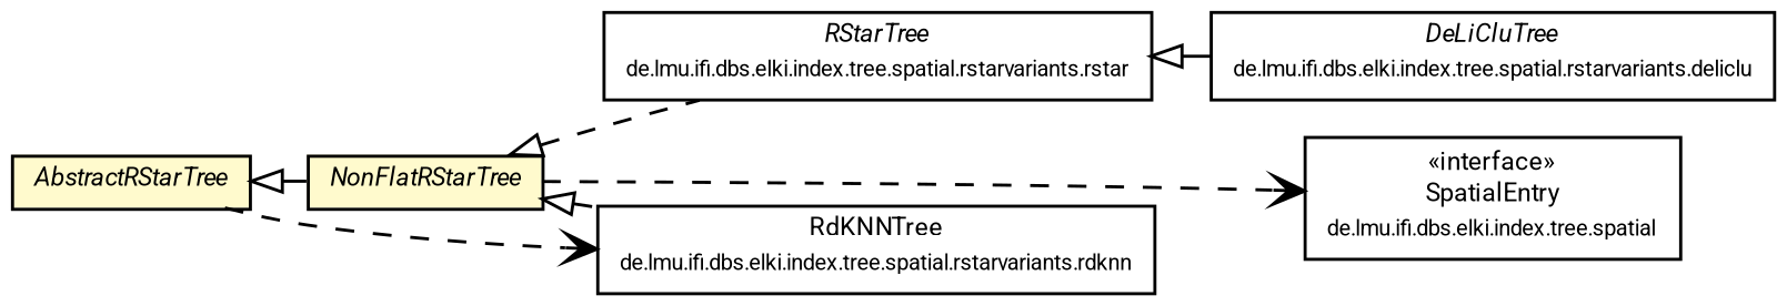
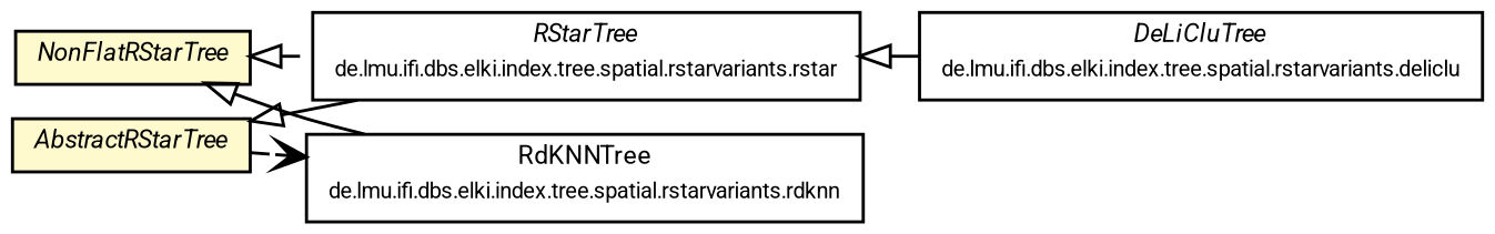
  digraph {
    nodesep=0.15
    rankdir=LR
    ranksep=0.25
    node [fontcolor=black fontname=Roboto fontsize=8 margin=0 shape=plaintext]
    edge [arrowtail=empty color=black dir=back fontname=Roboto fontsize=7 labelfontname=Roboto labelfontsize=7 weight=10]
    n1 [height=0 label=<<table title="de.lmu.ifi.dbs.elki.index.tree.spatial.rstarvariants.NonFlatRStarTree" border="0" cellborder="1" cellspacing="0" cellpadding="2" bgcolor="lemonChiffon" href="NonFlatRStarTree.html" target="_parent"> 		<tr><td><table border="0" cellspacing="0" cellpadding="1"> 		<tr><td align="center" balign="center"> <font face="Roboto"><i>NonFlatRStarTree</i></font> </td></tr> 		</table></td></tr> 		</table>> width=0]
    n2 [height=0 label=<<table title="de.lmu.ifi.dbs.elki.index.tree.spatial.rstarvariants.rstar.RStarTree" border="0" cellborder="1" cellspacing="0" cellpadding="2" href="rstar/RStarTree.html" target="_parent"> 		<tr><td><table border="0" cellspacing="0" cellpadding="1"> 		<tr><td align="center" balign="center"> <font face="Roboto"><i>RStarTree</i></font> </td></tr> 		<tr><td align="center" balign="center"> <font face="Roboto" point-size="7.0">de.lmu.ifi.dbs.elki.index.tree.spatial.rstarvariants.rstar</font> </td></tr> 		</table></td></tr> 		</table>> width=0]
    n3 [height=0 label=<<table title="de.lmu.ifi.dbs.elki.index.tree.spatial.rstarvariants.rdknn.RdKNNTree" border="0" cellborder="1" cellspacing="0" cellpadding="2" href="rdknn/RdKNNTree.html" target="_parent"> 		<tr><td><table border="0" cellspacing="0" cellpadding="1"> 		<tr><td align="center" balign="center"> <font face="Roboto">RdKNNTree</font> </td></tr> 		<tr><td align="center" balign="center"> <font face="Roboto" point-size="7.0">de.lmu.ifi.dbs.elki.index.tree.spatial.rstarvariants.rdknn</font> </td></tr> 		</table></td></tr> 		</table>> width=0]
-   n4 [height=0 label=<<table title="de.lmu.ifi.dbs.elki.index.tree.spatial.SpatialEntry" border="0" cellborder="1" cellspacing="0" cellpadding="2" href="../SpatialEntry.html" target="_parent"> 		<tr><td><table border="0" cellspacing="0" cellpadding="1"> 		<tr><td align="center" balign="center"> &#171;interface&#187; </td></tr> 		<tr><td align="center" balign="center"> <font face="Roboto">SpatialEntry</font> </td></tr> 		<tr><td align="center" balign="center"> <font face="Roboto" point-size="7.0">de.lmu.ifi.dbs.elki.index.tree.spatial</font> </td></tr> 		</table></td></tr> 		</table>> width=0]
    n5 [height=0 label=<<table title="de.lmu.ifi.dbs.elki.index.tree.spatial.rstarvariants.deliclu.DeLiCluTree" border="0" cellborder="1" cellspacing="0" cellpadding="2" href="deliclu/DeLiCluTree.html" target="_parent"> 		<tr><td><table border="0" cellspacing="0" cellpadding="1"> 		<tr><td align="center" balign="center"> <font face="Roboto"><i>DeLiCluTree</i></font> </td></tr> 		<tr><td align="center" balign="center"> <font face="Roboto" point-size="7.0">de.lmu.ifi.dbs.elki.index.tree.spatial.rstarvariants.deliclu</font> </td></tr> 		</table></td></tr> 		</table>> width=0]
    n6 [height=0 label=<<table title="de.lmu.ifi.dbs.elki.index.tree.spatial.rstarvariants.AbstractRStarTree" border="0" cellborder="1" cellspacing="0" cellpadding="2" bgcolor="LemonChiffon" href="AbstractRStarTree.html" target="_parent"> 		<tr><td><table border="0" cellspacing="0" cellpadding="1"> 		<tr><td align="center" balign="center"> <font face="Roboto"><i>AbstractRStarTree</i></font> </td></tr> 		</table></td></tr> 		</table>> width=0]
    n1 -> n2 [style=dashed]
-   n1 -> n3 [style=dashed]
-   n1 -> n4 [arrowhead=open style=dashed weight=0 arrowtail="" dir=""]
+   n1 -> n3
    n2 -> n5
-   n6 -> n1
+   n6 -> n2
    n6 -> n3 [arrowhead=open style=dashed weight=0 arrowtail="" dir=""]
  }
